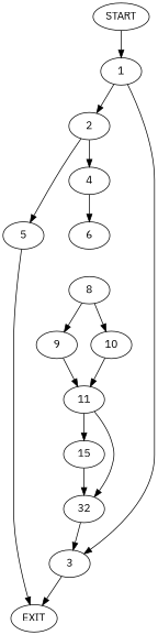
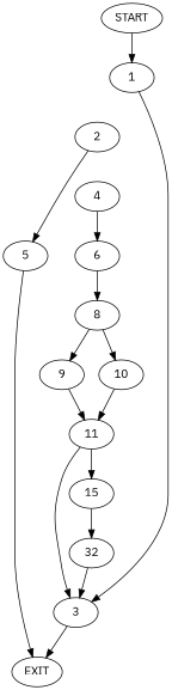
  digraph {
    fontname="IBM Plex Sans"
    node [fontname="IBM Plex Sans"]
    edge [fontname="IBM Plex Sans"]
    n1 [label=START]
    1
    2
    3
    n5 [label=EXIT]
    4
    5
    6
    8
    9
    10
    11
    n13 [label=32]
    n14 [label=15]
    n1 -> 1
-   1 -> 2
    1 -> 3
-   2 -> 4
    2 -> 5
    3 -> n5
    4 -> 6
    5 -> n5
+   6 -> 8
    8 -> 9
    8 -> 10
    9 -> 11
    10 -> 11
-   11 -> n13
+   11 -> 3
    11 -> n14
    n13 -> 3
    n14 -> n13
  }
